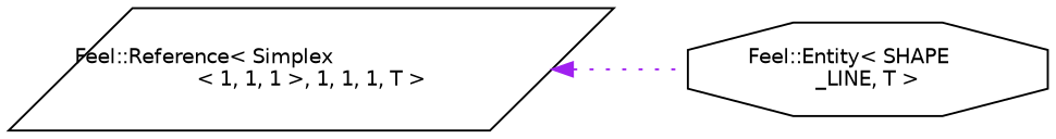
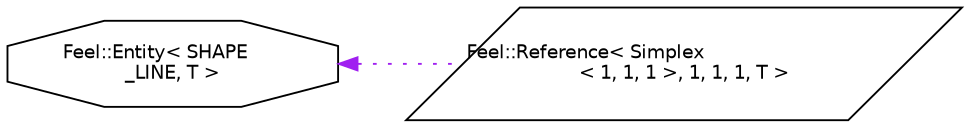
  digraph {
    rankdir=LR
    node [color=black fillcolor=white fontname=Helvetica fontsize=10 style=filled]
    n1 [height=0.2 label="Feel::Reference\< Simplex\l\< 1, 1, 1 \>, 1, 1, 1, T \>" shape=parallelogram width=0.4]
    n2 [height=0.2 label="Feel::Entity\< SHAPE\l_LINE, T \>" shape=octagon width=0.4]
-   n1 -> n2 [color=purple dir=back fontname=Helvetica fontsize=10 labelfontname=Helvetica labelfontsize=10 style=dotted]
+   n2 -> n1 [color=purple dir=back fontname=Helvetica fontsize=10 labelfontname=Helvetica labelfontsize=10 style=dotted]
  }
